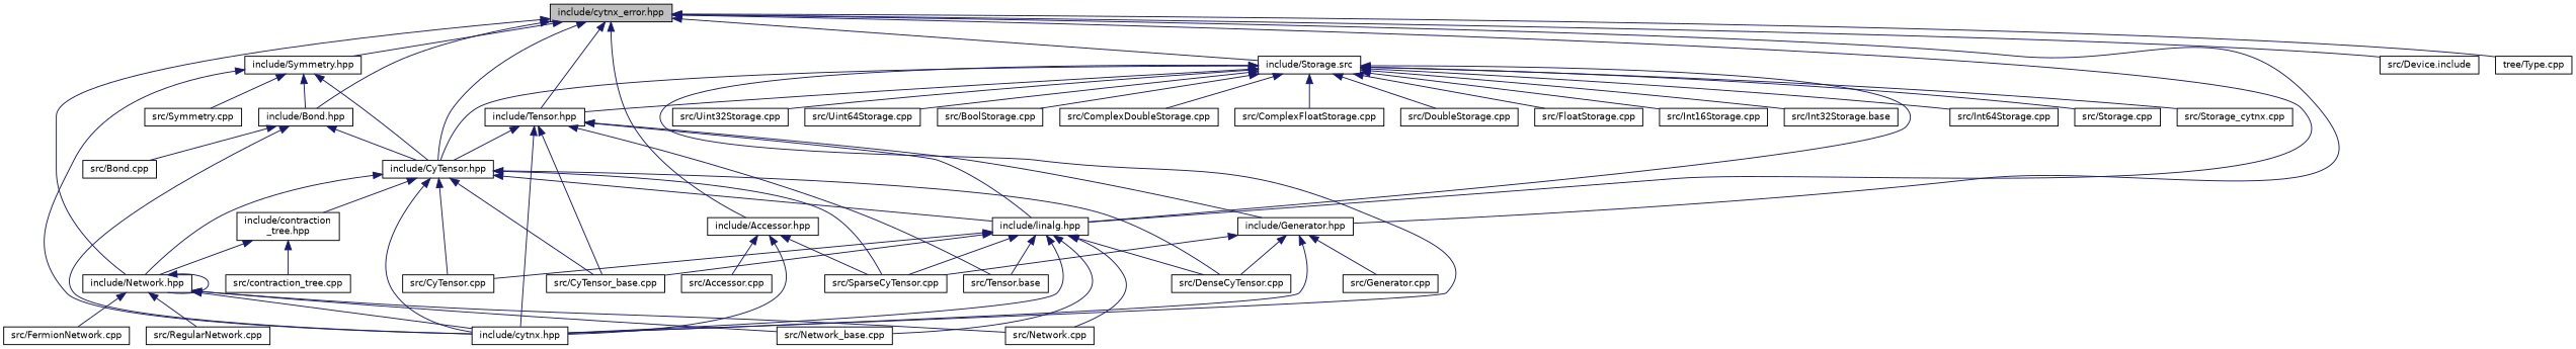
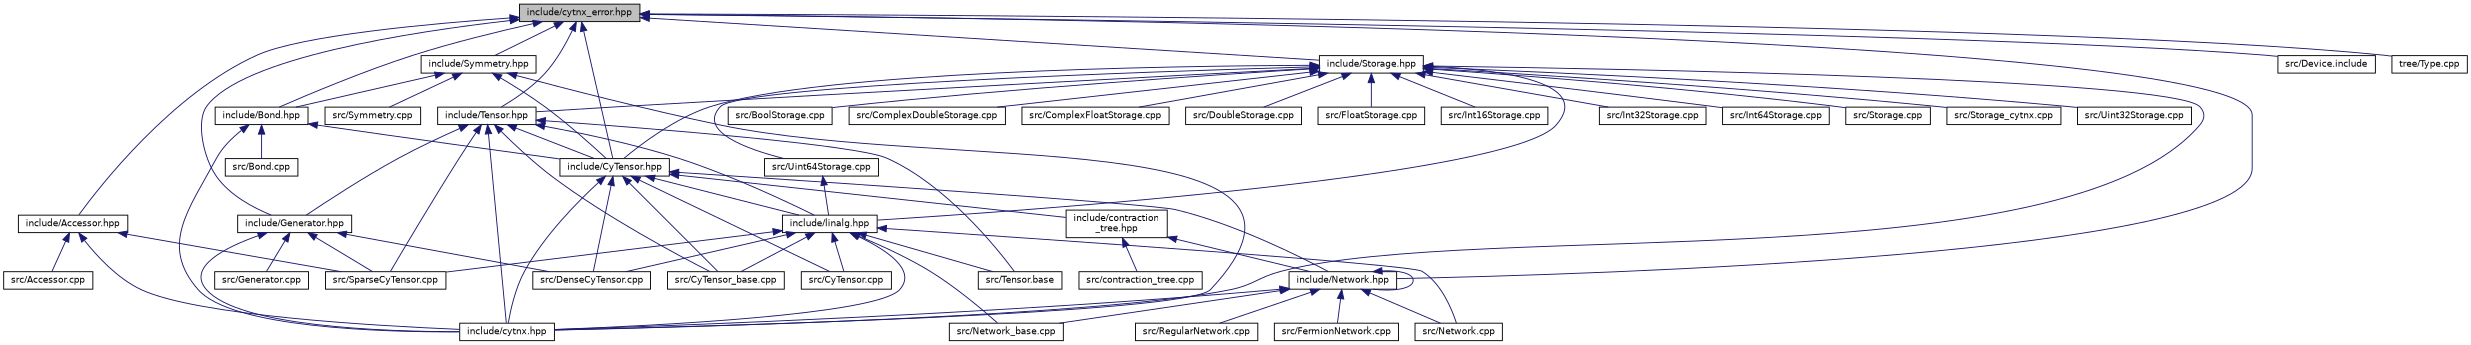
  digraph {
    node [color=black fillcolor=white fontname=Helvetica fontsize=10 shape=record style=filled]
    edge [color=midnightblue dir=back fontname=Helvetica fontsize=10 labelfontname=Helvetica labelfontsize=10 style=solid]
    n1 [fillcolor=grey75 fontcolor=black height=0.2 label="include/cytnx_error.hpp" width=0.4]
    n2 [height=0.2 label="include/Accessor.hpp" width=0.4]
    n3 [height=0.2 label="include/Tensor.hpp" width=0.4]
    n4 [height=0.2 label="include/CyTensor.hpp" width=0.4]
    n5 [height=0.2 label="include/Network.hpp" width=0.4]
    n6 [height=0.2 label="include/linalg.hpp" width=0.4]
    n7 [height=0.2 label="include/Generator.hpp" width=0.4]
    n8 [height=0.2 label="include/Symmetry.hpp" width=0.4]
    n9 [height=0.2 label="include/Bond.hpp" width=0.4]
-   n10 [height=0.2 label="include/Storage.src" width=0.4]
+   n10 [height=0.2 label="include/Storage.hpp" width=0.4]
    n11 [height=0.2 label="src/Device.include" width=0.4]
    n12 [height=0.2 label="tree/Type.cpp" width=0.4]
    n13 [height=0.2 label="include/cytnx.hpp" width=0.4]
    n14 [height=0.2 label="src/SparseCyTensor.cpp" width=0.4]
    n15 [height=0.2 label="src/Accessor.cpp" width=0.4]
    n16 [height=0.2 label="src/CyTensor_base.cpp" width=0.4]
    n17 [height=0.2 label="src/Tensor.base" width=0.4]
    n18 [height=0.2 label="include/contraction\l_tree.hpp" width=0.4]
    n19 [height=0.2 label="src/CyTensor.cpp" width=0.4]
    n20 [height=0.2 label="src/DenseCyTensor.cpp" width=0.4]
    n21 [height=0.2 label="src/contraction_tree.cpp" width=0.4]
    n22 [height=0.2 label="src/FermionNetwork.cpp" width=0.4]
    n23 [height=0.2 label="src/Network.cpp" width=0.4]
    n24 [height=0.2 label="src/Network_base.cpp" width=0.4]
    n25 [height=0.2 label="src/RegularNetwork.cpp" width=0.4]
    n26 [height=0.2 label="src/Generator.cpp" width=0.4]
    n27 [height=0.2 label="src/Symmetry.cpp" width=0.4]
    n28 [height=0.2 label="src/Bond.cpp" width=0.4]
    n29 [height=0.2 label="src/BoolStorage.cpp" width=0.4]
    n30 [height=0.2 label="src/ComplexDoubleStorage.cpp" width=0.4]
    n31 [height=0.2 label="src/ComplexFloatStorage.cpp" width=0.4]
    n32 [height=0.2 label="src/DoubleStorage.cpp" width=0.4]
    n33 [height=0.2 label="src/FloatStorage.cpp" width=0.4]
    n34 [height=0.2 label="src/Int16Storage.cpp" width=0.4]
-   n35 [height=0.2 label="src/Int32Storage.base" width=0.4]
+   n35 [height=0.2 label="src/Int32Storage.cpp" width=0.4]
    n36 [height=0.2 label="src/Int64Storage.cpp" width=0.4]
    n37 [height=0.2 label="src/Storage.cpp" width=0.4]
    n38 [height=0.2 label="src/Storage_cytnx.cpp" width=0.4]
    n39 [height=0.2 label="src/Uint32Storage.cpp" width=0.4]
    n40 [height=0.2 label="src/Uint64Storage.cpp" width=0.4]
    n1 -> n2
    n1 -> n3
    n1 -> n4
    n1 -> n5
-   n1 -> n6
+   n40 -> n6
    n1 -> n7
    n1 -> n8
    n1 -> n9
    n1 -> n10
    n1 -> n11
    n1 -> n12
    n2 -> n13
    n2 -> n14
    n2 -> n15
    n3 -> n4
    n3 -> n6
    n3 -> n7
    n3 -> n13
    n3 -> n16
    n3 -> n17
    n4 -> n5
    n4 -> n6
    n4 -> n13
-   n4 -> n14
+   n3 -> n14
    n4 -> n16
    n4 -> n18
    n4 -> n19
    n4 -> n20
    n5 -> n5
    n5 -> n13
    n5 -> n22
    n5 -> n23
    n5 -> n24
    n5 -> n25
    n6 -> n13
    n6 -> n14
    n6 -> n16
    n6 -> n17
    n6 -> n19
    n6 -> n20
    n6 -> n23
    n6 -> n24
    n7 -> n13
    n7 -> n14
    n7 -> n20
    n7 -> n26
    n8 -> n4
    n8 -> n9
    n8 -> n13
    n8 -> n27
    n9 -> n4
    n9 -> n13
    n9 -> n28
    n10 -> n3
    n10 -> n4
    n10 -> n6
    n10 -> n13
    n10 -> n29
    n10 -> n30
    n10 -> n31
    n10 -> n32
    n10 -> n33
    n10 -> n34
    n10 -> n35
    n10 -> n36
    n10 -> n37
    n10 -> n38
    n10 -> n39
    n10 -> n40
    n18 -> n5
    n18 -> n21
  }
